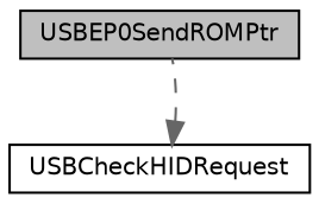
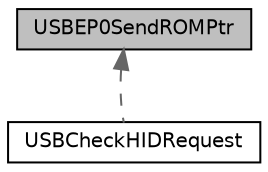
  digraph {
    rankdir=TB
    node [color=black fontname=Helvetica fontsize=10 shape=record style=filled]
    n1 [fillcolor=grey75 fontcolor=black height=0.2 label=USBEP0SendROMPtr width=0.4]
    n2 [fillcolor=white height=0.2 label=USBCheckHIDRequest width=0.4]
-   n2 -> n1 [color=gray40 dir=back fontname=Helvetica fontsize=10 labelfontname=Helvetica labelfontsize=10 style=dashed]
+   n1 -> n2 [color=gray40 dir=back fontname=Helvetica fontsize=10 labelfontname=Helvetica labelfontsize=10 style=dashed]
  }
